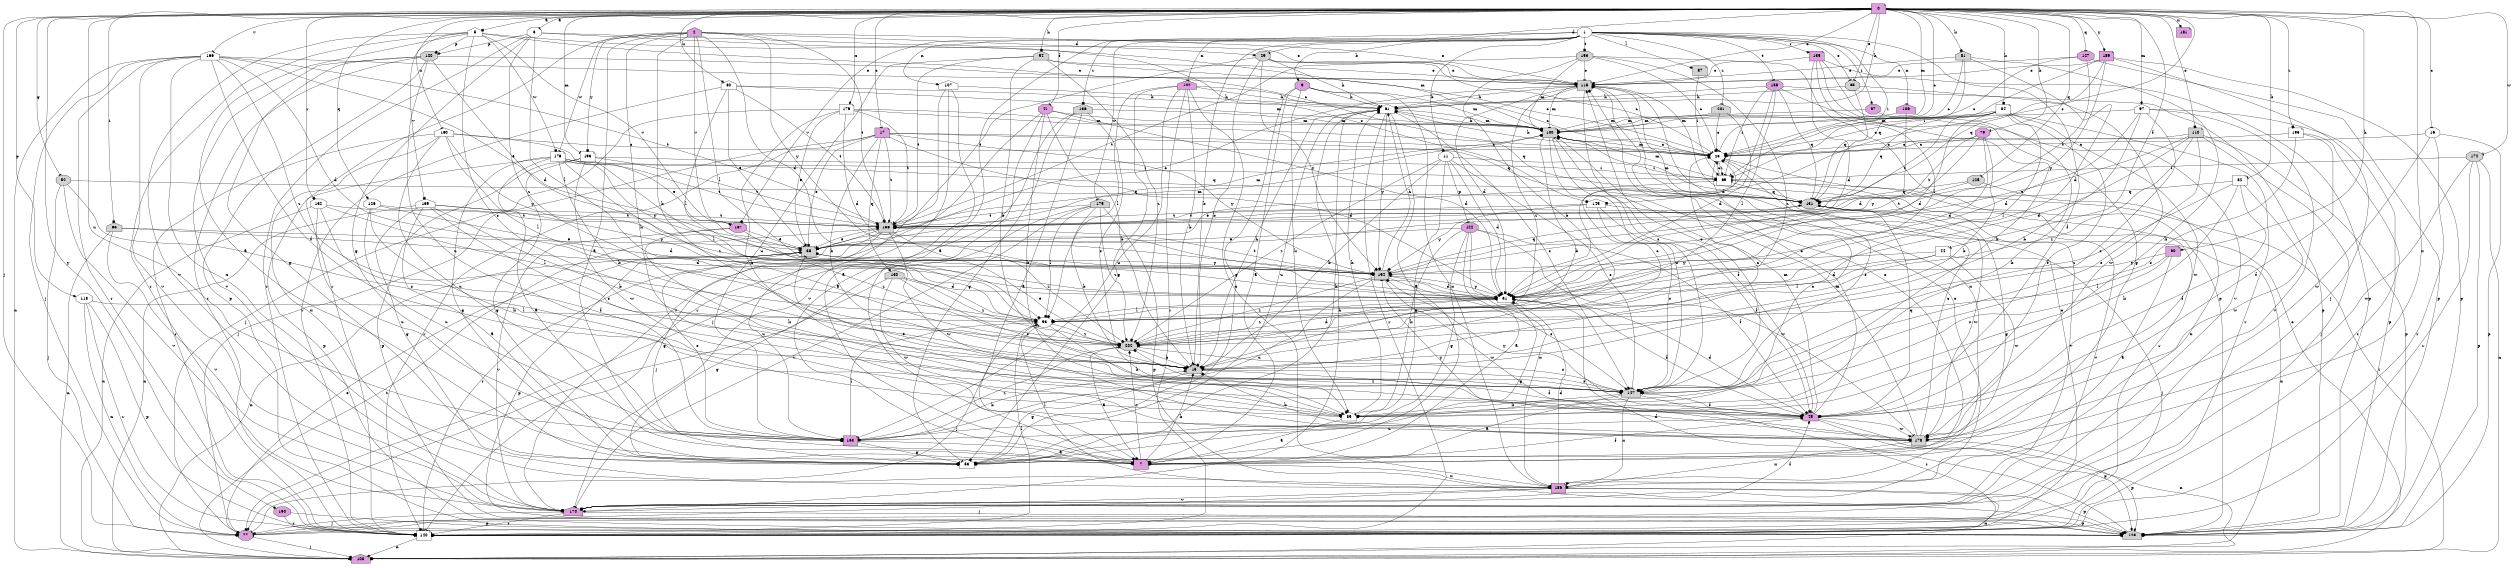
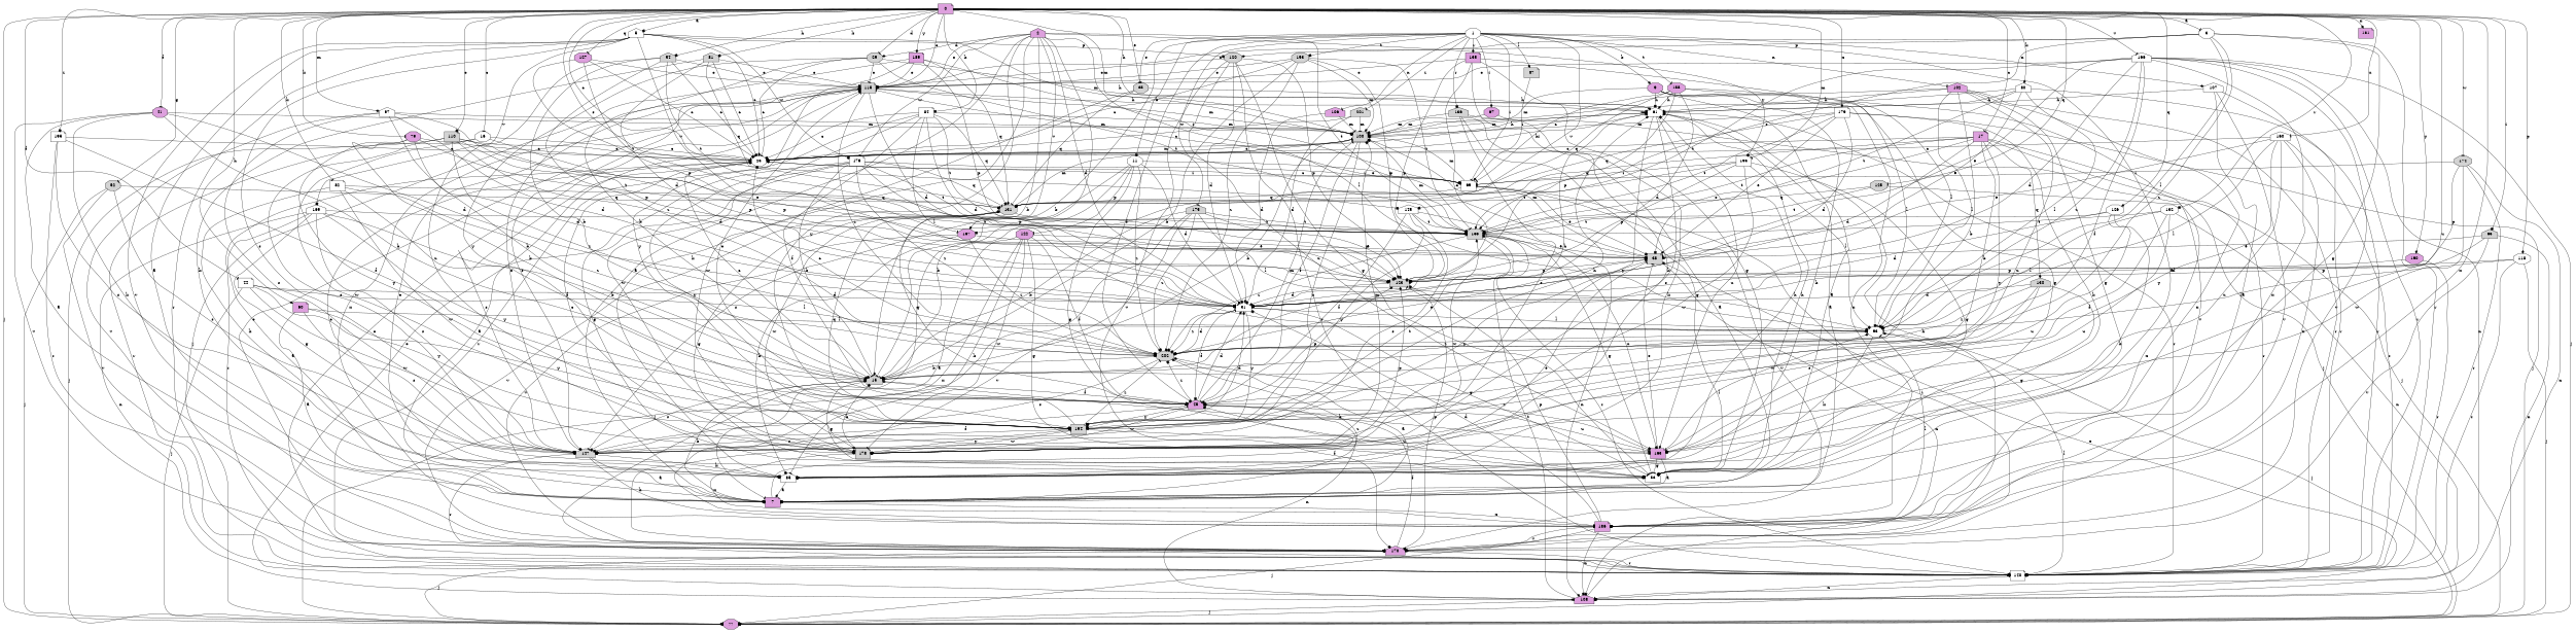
  strict digraph {
    node [fillcolor=white shape=octagon style=filled]
    edge [arrowhead=tee]
    0 [fillcolor=plum shape=note]
    3
    5 [shape=house]
    16
    17 [fillcolor=plum shape=note]
    23
    29 [fillcolor=lightgrey]
    35 [fillcolor=lightgrey]
    41 [fillcolor=plum]
    44 [shape=note]
    52 [fillcolor=lightgrey]
    54 [fillcolor=lightgrey shape=house]
    60 [fillcolor=plum shape=note]
    61 [shape=house]
    65 [fillcolor=lightgrey shape=house]
    77 [fillcolor=plum]
    79 [fillcolor=plum]
    80 [shape=house]
    81 [fillcolor=lightgrey shape=house]
    82 [shape=note]
    84 [shape=note]
    97 [shape=house]
    100 [fillcolor=lightgrey shape=note]
    110 [fillcolor=lightgrey shape=note]
    115 [fillcolor=lightgrey shape=note]
    118
    125 [fillcolor=lightgrey]
    126
    127 [fillcolor=plum]
    132
    145 [shape=house]
    160 [shape=house]
    163 [fillcolor=plum shape=note]
    166 [shape=house]
    174 [fillcolor=lightgrey]
    179 [shape=note]
    181 [fillcolor=plum shape=note]
    186 [fillcolor=plum shape=note]
    189 [fillcolor=plum shape=note]
    190 [fillcolor=plum]
    193 [shape=note]
    195 [shape=note]
    93
    140 [shape=note]
    53 [shape=house]
    120 [fillcolor=lightgrey]
    202 [fillcolor=lightgrey]
    7 [fillcolor=plum shape=note]
    167 [fillcolor=plum]
    176 [shape=note]
    147 [fillcolor=lightgrey shape=house]
    169 [shape=house]
    170 [fillcolor=plum shape=house]
    123 [fillcolor=lightgrey shape=house]
    178 [fillcolor=lightgrey shape=note]
    15 [fillcolor=lightgrey shape=house]
    31 [shape=house]
    156 [fillcolor=lightgrey shape=note]
    194 [fillcolor=lightgrey shape=note]
    38 [fillcolor=lightgrey shape=note]
    130 [fillcolor=lightgrey shape=house]
    131 [fillcolor=lightgrey]
    69 [shape=note]
    85 [shape=house]
    108 [fillcolor=plum shape=house]
    45 [fillcolor=plum shape=house]
    1
    9 [fillcolor=plum]
    11
    67 [fillcolor=plum]
    87 [fillcolor=lightgrey shape=note]
    102 [fillcolor=plum shape=house]
    106 [fillcolor=plum shape=house]
    107 [shape=house]
    135 [fillcolor=plum shape=note]
    136 [fillcolor=lightgrey shape=house]
    153 [fillcolor=lightgrey]
    155 [fillcolor=plum]
    175 [fillcolor=lightgrey shape=house]
    201 [fillcolor=lightgrey shape=house]
    122 [fillcolor=plum]
    2 [fillcolor=plum shape=house]
    0 -> 3 [label=a]
    0 -> 5 [arrowhead=box label=a]
    0 -> 16 [label=c]
    0 -> 17 [label=c]
    0 -> 23 [label=c]
    0 -> 29 [label=d]
    0 -> 35 [label=e]
    0 -> 41 [label=f]
    0 -> 44 [label=f]
    0 -> 52 [label=g]
    0 -> 54 [arrowhead=box label=h]
    0 -> 60 [arrowhead=diamond label=h]
    0 -> 61 [arrowhead=diamond label=h]
    0 -> 65 [arrowhead=box label=i]
    0 -> 77 [arrowhead=box label=j]
    0 -> 79 [label=k]
    0 -> 80 [arrowhead=diamond label=k]
    0 -> 81 [arrowhead=box label=k]
    0 -> 82 [label=k]
    0 -> 84 [arrowhead=box label=k]
    0 -> 97 [arrowhead=diamond label=m]
    0 -> 100 [arrowhead=box label=m]
    0 -> 110 [arrowhead=box label=o]
    0 -> 115 [arrowhead=diamond label=o]
    0 -> 118 [arrowhead=diamond label=p]
    0 -> 125 [label=q]
    0 -> 126 [arrowhead=diamond label=q]
    0 -> 127 [label=q]
    0 -> 132 [arrowhead=box label=r]
    0 -> 145 [arrowhead=box label=s]
    0 -> 160 [label=u]
    0 -> 163 [arrowhead=box label=u]
    0 -> 166 [label=v]
    0 -> 174 [label=w]
    0 -> 179 [arrowhead=diamond label=x]
    0 -> 181 [arrowhead=diamond label=x]
    0 -> 186 [arrowhead=box label=x]
    0 -> 189 [arrowhead=diamond label=y]
    0 -> 190 [arrowhead=diamond label=y]
    0 -> 193 [label=m]
    0 -> 195 [arrowhead=box label=z]
    3 -> 115 [arrowhead=diamond label=o]
    3 -> 145 [arrowhead=box label=s]
    3 -> 93 [arrowhead=diamond label=l]
    3 -> 140 [arrowhead=box label=r]
    3 -> 53 [label=g]
    3 -> 120 [arrowhead=diamond label=p]
    3 -> 202 [arrowhead=diamond label=z]
    5 -> 23 [arrowhead=diamond label=c]
    5 -> 100 [arrowhead=box label=m]
    5 -> 140 [arrowhead=box label=r]
    5 -> 120 [arrowhead=box label=p]
    5 -> 7 [arrowhead=diamond label=a]
    5 -> 167 [label=v]
    5 -> 176 [arrowhead=box label=w]
    5 -> 147 [label=s]
    5 -> 169 [arrowhead=box label=v]
    5 -> 170 [arrowhead=box label=v]
    16 -> 23 [label=c]
    16 -> 140 [arrowhead=diamond label=r]
    16 -> 123 [arrowhead=diamond label=p]
    16 -> 178 [label=w]
    17 -> 23 [arrowhead=diamond label=c]
    17 -> 77 [label=j]
    17 -> 140 [arrowhead=box label=r]
    17 -> 15 [arrowhead=box label=b]
    17 -> 31 [arrowhead=box label=d]
    17 -> 156 [arrowhead=diamond label=t]
    17 -> 194 [arrowhead=diamond label=y]
    17 -> 38 [arrowhead=box label=e]
    17 -> 130 [arrowhead=diamond label=q]
    17 -> 131 [arrowhead=diamond label=q]
    23 -> 61 [arrowhead=box label=h]
    23 -> 100 [label=m]
    23 -> 140 [arrowhead=box label=r]
    23 -> 147 [arrowhead=diamond label=s]
    23 -> 69 [arrowhead=diamond label=i]
    29 -> 23 [label=c]
    29 -> 61 [label=h]
    29 -> 115 [label=o]
    29 -> 15 [arrowhead=box label=b]
    29 -> 156 [label=t]
    29 -> 194 [arrowhead=box label=y]
    35 -> 61 [label=h]
    35 -> 178 [arrowhead=box label=w]
    35 -> 131 [label=q]
    41 -> 100 [label=m]
    41 -> 7 [arrowhead=box label=a]
    41 -> 170 [label=v]
    41 -> 15 [label=b]
    41 -> 31 [arrowhead=box label=d]
    41 -> 85 [arrowhead=diamond label=k]
    44 -> 77 [label=j]
    44 -> 93 [arrowhead=box label=l]
    44 -> 178 [arrowhead=diamond label=w]
    44 -> 31 [label=d]
    44 -> 194 [arrowhead=diamond label=y]
    52 -> 77 [arrowhead=diamond label=j]
    52 -> 147 [label=s]
    52 -> 170 [arrowhead=box label=v]
    52 -> 131 [label=q]
    54 -> 23 [label=c]
    54 -> 115 [label=o]
    54 -> 163 [arrowhead=box label=u]
    54 -> 202 [arrowhead=box label=z]
    54 -> 15 [arrowhead=diamond label=b]
    54 -> 156 [arrowhead=diamond label=t]
    60 -> 93 [label=l]
    60 -> 7 [label=a]
    60 -> 147 [arrowhead=diamond label=s]
    60 -> 194 [arrowhead=diamond label=y]
    61 -> 100 [label=m]
    61 -> 163 [arrowhead=diamond label=u]
    61 -> 140 [arrowhead=diamond label=r]
    61 -> 7 [arrowhead=box label=a]
    61 -> 147 [arrowhead=box label=s]
    61 -> 194 [arrowhead=box label=y]
    65 -> 170 [arrowhead=diamond label=v]
    65 -> 31 [label=d]
    65 -> 38 [arrowhead=diamond label=e]
    65 -> 108 [arrowhead=box label=n]
    77 -> 38 [arrowhead=diamond label=e]
    79 -> 23 [arrowhead=box label=c]
    79 -> 15 [arrowhead=box label=b]
    79 -> 31 [arrowhead=box label=d]
    79 -> 156 [arrowhead=diamond label=t]
    79 -> 194 [label=y]
    80 -> 61 [arrowhead=box label=h]
    80 -> 100 [label=m]
    80 -> 93 [arrowhead=diamond label=l]
    80 -> 140 [arrowhead=diamond label=r]
    80 -> 156 [arrowhead=diamond label=t]
    80 -> 38 [label=e]
    81 -> 23 [arrowhead=box label=c]
    81 -> 115 [arrowhead=box label=o]
    81 -> 31 [label=d]
    81 -> 131 [label=q]
    81 -> 85 [arrowhead=box label=k]
    82 -> 202 [arrowhead=box label=z]
    82 -> 178 [arrowhead=diamond label=w]
    82 -> 131 [arrowhead=box label=q]
    82 -> 85 [label=k]
    82 -> 45 [arrowhead=diamond label=f]
    84 -> 23 [arrowhead=box label=c]
    84 -> 100 [label=m]
    84 -> 93 [arrowhead=diamond label=l]
    84 -> 140 [label=r]
    84 -> 178 [arrowhead=diamond label=w]
    84 -> 31 [arrowhead=box label=d]
    84 -> 156 [arrowhead=diamond label=t]
    84 -> 131 [arrowhead=box label=q]
    84 -> 45 [arrowhead=diamond label=f]
    97 -> 100 [label=m]
    97 -> 147 [label=s]
    97 -> 170 [label=v]
    97 -> 123 [arrowhead=diamond label=p]
    97 -> 15 [label=b]
    97 -> 31 [label=d]
    100 -> 23 [arrowhead=box label=c]
    100 -> 61 [arrowhead=diamond label=h]
    100 -> 147 [arrowhead=diamond label=s]
    100 -> 15 [arrowhead=box label=b]
    100 -> 45 [label=f]
    110 -> 23 [label=c]
    110 -> 77 [label=j]
    110 -> 202 [arrowhead=diamond label=z]
    110 -> 147 [arrowhead=box label=s]
    110 -> 123 [arrowhead=box label=p]
    110 -> 31 [label=d]
    110 -> 38 [arrowhead=box label=e]
    115 -> 61 [arrowhead=box label=h]
    115 -> 100 [label=m]
    115 -> 186 [label=x]
    115 -> 202 [arrowhead=box label=z]
    115 -> 147 [arrowhead=box label=s]
    115 -> 31 [arrowhead=box label=d]
-   118 -> 77 [arrowhead=box label=n]
+   118 -> 77 [arrowhead=box label=j]
    118 -> 93 [label=l]
    118 -> 140 [arrowhead=diamond label=r]
    118 -> 123 [label=p]
    125 -> 186 [arrowhead=diamond label=x]
    125 -> 156 [arrowhead=diamond label=t]
    125 -> 131 [arrowhead=box label=q]
    126 -> 163 [label=u]
    126 -> 31 [label=d]
    126 -> 156 [arrowhead=diamond label=t]
    126 -> 85 [label=k]
    127 -> 23 [arrowhead=box label=c]
    127 -> 115 [label=o]
    127 -> 123 [label=p]
    127 -> 156 [label=t]
    132 -> 163 [arrowhead=diamond label=u]
    132 -> 93 [arrowhead=diamond label=l]
    132 -> 156 [label=t]
    132 -> 108 [label=n]
    132 -> 45 [arrowhead=box label=f]
    145 -> 147 [arrowhead=box label=s]
    145 -> 156 [arrowhead=box label=t]
    145 -> 194 [arrowhead=box label=y]
    145 -> 108 [arrowhead=diamond label=n]
    145 -> 45 [arrowhead=box label=f]
    160 -> 23 [label=c]
    160 -> 163 [arrowhead=box label=u]
    160 -> 186 [arrowhead=box label=x]
    160 -> 93 [label=l]
    160 -> 140 [arrowhead=diamond label=r]
    160 -> 194 [label=y]
    160 -> 38 [label=e]
    163 -> 93 [arrowhead=diamond label=l]
    163 -> 53 [label=g]
    163 -> 202 [arrowhead=diamond label=z]
    163 -> 7 [arrowhead=diamond label=a]
    163 -> 15 [arrowhead=diamond label=b]
    163 -> 38 [label=e]
    166 -> 77 [arrowhead=box label=j]
    166 -> 115 [label=o]
    166 -> 186 [arrowhead=diamond label=x]
    166 -> 140 [arrowhead=diamond label=r]
    166 -> 202 [arrowhead=box label=z]
    166 -> 170 [label=v]
    166 -> 31 [arrowhead=box label=d]
    166 -> 156 [arrowhead=diamond label=t]
    166 -> 38 [label=e]
    166 -> 108 [label=n]
    166 -> 45 [arrowhead=diamond label=f]
    174 -> 140 [arrowhead=box label=r]
    174 -> 123 [label=p]
    174 -> 178 [arrowhead=box label=w]
    174 -> 69 [label=i]
    174 -> 108 [arrowhead=box label=n]
    179 -> 77 [arrowhead=box label=j]
    179 -> 100 [arrowhead=diamond label=m]
    179 -> 31 [arrowhead=diamond label=d]
    179 -> 156 [label=t]
    179 -> 38 [arrowhead=diamond label=e]
    179 -> 131 [arrowhead=box label=q]
    179 -> 85 [arrowhead=diamond label=k]
    186 -> 77 [label=j]
    186 -> 93 [label=l]
    186 -> 170 [arrowhead=diamond label=v]
    186 -> 123 [arrowhead=box label=p]
    186 -> 31 [arrowhead=box label=d]
    186 -> 108 [arrowhead=box label=n]
    189 -> 77 [label=j]
    189 -> 115 [label=o]
    189 -> 123 [arrowhead=box label=p]
    189 -> 194 [arrowhead=box label=y]
    189 -> 131 [arrowhead=diamond label=q]
    189 -> 69 [arrowhead=box label=i]
    190 -> 140 [arrowhead=box label=r]
    190 -> 123 [label=p]
    193 -> 93 [arrowhead=box label=l]
    193 -> 53 [arrowhead=box label=g]
    193 -> 123 [arrowhead=diamond label=p]
    193 -> 178 [label=w]
    193 -> 156 [arrowhead=diamond label=t]
    193 -> 69 [label=i]
    195 -> 23 [arrowhead=diamond label=c]
    195 -> 140 [label=r]
    195 -> 147 [arrowhead=box label=s]
    195 -> 45 [arrowhead=diamond label=f]
    93 -> 77 [label=j]
    93 -> 202 [arrowhead=box label=z]
    93 -> 85 [arrowhead=box label=k]
    140 -> 115 [arrowhead=box label=o]
    140 -> 93 [arrowhead=diamond label=l]
    140 -> 108 [arrowhead=diamond label=n]
    53 -> 61 [label=h]
    120 -> 115 [arrowhead=diamond label=o]
    120 -> 163 [arrowhead=box label=u]
    120 -> 140 [arrowhead=box label=r]
    120 -> 53 [label=g]
    120 -> 170 [arrowhead=box label=v]
    120 -> 123 [arrowhead=box label=p]
    120 -> 31 [arrowhead=box label=d]
    202 -> 23 [arrowhead=box label=c]
    202 -> 7 [arrowhead=box label=a]
    202 -> 147 [arrowhead=box label=s]
    202 -> 15 [arrowhead=box label=b]
    202 -> 31 [label=d]
    202 -> 38 [arrowhead=box label=e]
    7 -> 115 [arrowhead=box label=o]
    7 -> 186 [label=x]
    7 -> 202 [arrowhead=diamond label=z]
    7 -> 15 [arrowhead=diamond label=b]
    7 -> 45 [arrowhead=box label=f]
    167 -> 202 [arrowhead=box label=z]
    167 -> 170 [arrowhead=diamond label=v]
    167 -> 38 [arrowhead=diamond label=e]
    167 -> 85 [arrowhead=box label=k]
    176 -> 53 [arrowhead=diamond label=g]
    176 -> 202 [arrowhead=diamond label=z]
    176 -> 7 [arrowhead=diamond label=a]
    176 -> 123 [arrowhead=box label=p]
    176 -> 15 [label=b]
    176 -> 156 [label=t]
    176 -> 194 [arrowhead=box label=y]
    176 -> 131 [label=q]
    176 -> 69 [arrowhead=box label=i]
    147 -> 115 [arrowhead=diamond label=o]
-   147 -> 186 [label=x]
+   147 -> 186 [label=k]
    147 -> 140 [arrowhead=diamond label=r]
    147 -> 7 [arrowhead=diamond label=a]
    147 -> 85 [arrowhead=diamond label=k]
    147 -> 45 [label=f]
    169 -> 53 [arrowhead=box label=g]
    169 -> 7 [label=a]
    169 -> 147 [label=s]
    169 -> 15 [arrowhead=box label=b]
    169 -> 156 [arrowhead=box label=t]
    169 -> 194 [arrowhead=diamond label=y]
    169 -> 108 [arrowhead=diamond label=n]
    170 -> 61 [arrowhead=box label=h]
    170 -> 77 [arrowhead=diamond label=j]
    170 -> 115 [arrowhead=box label=o]
    170 -> 140 [label=r]
    170 -> 123 [label=p]
    170 -> 45 [arrowhead=diamond label=f]
    123 -> 31 [arrowhead=diamond label=d]
    178 -> 23 [label=c]
    178 -> 100 [arrowhead=box label=m]
    178 -> 186 [label=x]
    178 -> 123 [arrowhead=diamond label=p]
    178 -> 15 [arrowhead=box label=b]
    178 -> 194 [label=y]
    15 -> 23 [arrowhead=box label=c]
    15 -> 61 [label=h]
    15 -> 53 [label=g]
    15 -> 147 [arrowhead=box label=s]
    15 -> 45 [arrowhead=box label=f]
    31 -> 93 [label=l]
    31 -> 53 [label=g]
    31 -> 202 [arrowhead=box label=z]
    31 -> 194 [arrowhead=diamond label=y]
    31 -> 45 [arrowhead=box label=f]
    156 -> 100 [arrowhead=box label=m]
    156 -> 163 [arrowhead=box label=u]
    156 -> 140 [label=r]
    156 -> 53 [label=g]
    156 -> 202 [arrowhead=box label=z]
    156 -> 178 [arrowhead=diamond label=w]
    156 -> 38 [label=e]
    194 -> 61 [arrowhead=diamond label=h]
    194 -> 163 [label=u]
    194 -> 202 [label=z]
    194 -> 147 [arrowhead=diamond label=s]
    194 -> 178 [arrowhead=diamond label=w]
    194 -> 31 [arrowhead=diamond label=d]
    194 -> 156 [arrowhead=diamond label=t]
    194 -> 131 [arrowhead=diamond label=q]
    38 -> 100 [arrowhead=diamond label=m]
    38 -> 115 [label=o]
    38 -> 123 [arrowhead=diamond label=p]
    38 -> 194 [arrowhead=box label=y]
    38 -> 108 [arrowhead=box label=n]
    130 -> 53 [arrowhead=diamond label=g]
    130 -> 202 [arrowhead=diamond label=z]
    130 -> 147 [arrowhead=box label=s]
    130 -> 178 [arrowhead=box label=w]
    130 -> 31 [arrowhead=box label=d]
    131 -> 100 [label=m]
    131 -> 53 [arrowhead=diamond label=g]
    131 -> 170 [arrowhead=diamond label=v]
    131 -> 178 [arrowhead=diamond label=w]
    131 -> 156 [arrowhead=diamond label=t]
    69 -> 23 [arrowhead=diamond label=c]
    69 -> 100 [arrowhead=diamond label=m]
    69 -> 170 [arrowhead=box label=v]
    69 -> 38 [arrowhead=box label=e]
    69 -> 131 [label=q]
    85 -> 23 [label=c]
    85 -> 61 [arrowhead=box label=h]
    85 -> 7 [arrowhead=diamond label=a]
    85 -> 38 [label=e]
-   77 -> 108 [arrowhead=diamond label=j]
+   108 -> 77 [arrowhead=diamond label=j]
    108 -> 115 [arrowhead=box label=o]
    108 -> 156 [arrowhead=box label=t]
    108 -> 69 [label=i]
    45 -> 100 [label=m]
    45 -> 115 [label=o]
    45 -> 163 [arrowhead=diamond label=u]
    45 -> 202 [arrowhead=box label=z]
    45 -> 123 [arrowhead=diamond label=p]
    45 -> 178 [arrowhead=diamond label=w]
    45 -> 31 [arrowhead=diamond label=d]
    45 -> 194 [arrowhead=box label=y]
    45 -> 131 [arrowhead=box label=q]
    45 -> 108 [label=n]
    1 -> 35 [label=e]
    1 -> 7 [label=a]
    1 -> 167 [arrowhead=box label=v]
    1 -> 15 [label=b]
    1 -> 69 [label=i]
    1 -> 45 [arrowhead=box label=f]
    1 -> 9 [arrowhead=diamond label=b]
    1 -> 11 [arrowhead=box label=b]
    1 -> 67 [arrowhead=diamond label=i]
    1 -> 87 [arrowhead=diamond label=l]
    1 -> 102 [label=n]
    1 -> 106 [label=n]
    1 -> 107 [arrowhead=diamond label=n]
    1 -> 135 [arrowhead=diamond label=r]
    1 -> 136 [arrowhead=box label=r]
    1 -> 153 [arrowhead=box label=t]
    1 -> 155 [label=t]
    1 -> 175 [label=w]
    1 -> 201 [label=z]
    9 -> 61 [arrowhead=box label=h]
    9 -> 100 [label=m]
    9 -> 186 [arrowhead=diamond label=x]
    9 -> 53 [arrowhead=box label=g]
    9 -> 7 [arrowhead=box label=a]
    9 -> 85 [arrowhead=diamond label=k]
    11 -> 53 [arrowhead=box label=g]
    11 -> 202 [arrowhead=diamond label=z]
    11 -> 147 [label=s]
    11 -> 15 [label=b]
    11 -> 31 [arrowhead=diamond label=d]
    11 -> 69 [arrowhead=box label=i]
    11 -> 122 [label=p]
    67 -> 100 [arrowhead=box label=m]
    67 -> 85 [label=k]
    87 -> 69 [arrowhead=diamond label=i]
    102 -> 23 [label=c]
    102 -> 61 [label=h]
    102 -> 163 [label=u]
    102 -> 186 [label=x]
    102 -> 93 [arrowhead=box label=l]
    102 -> 140 [arrowhead=diamond label=r]
    102 -> 53 [arrowhead=box label=g]
    102 -> 15 [arrowhead=diamond label=b]
    106 -> 100 [label=m]
    106 -> 31 [arrowhead=diamond label=d]
    107 -> 61 [label=h]
    107 -> 140 [label=r]
    107 -> 7 [label=a]
    107 -> 170 [label=v]
    135 -> 115 [label=o]
    135 -> 93 [label=l]
    135 -> 53 [label=g]
    135 -> 123 [arrowhead=box label=p]
    135 -> 31 [arrowhead=diamond label=d]
    135 -> 85 [label=k]
    136 -> 77 [arrowhead=box label=j]
    136 -> 100 [arrowhead=box label=m]
    136 -> 53 [label=g]
    136 -> 7 [arrowhead=box label=a]
    136 -> 147 [label=s]
    153 -> 23 [arrowhead=box label=c]
    153 -> 100 [arrowhead=diamond label=m]
    153 -> 115 [label=o]
    153 -> 202 [arrowhead=box label=z]
    153 -> 123 [label=p]
    153 -> 15 [arrowhead=diamond label=b]
    153 -> 156 [label=t]
    155 -> 61 [arrowhead=diamond label=h]
    155 -> 93 [arrowhead=box label=l]
    155 -> 170 [arrowhead=box label=v]
    155 -> 123 [arrowhead=box label=p]
    155 -> 31 [arrowhead=box label=d]
    155 -> 131 [label=q]
    155 -> 69 [label=i]
    175 -> 77 [arrowhead=diamond label=j]
    175 -> 93 [arrowhead=box label=l]
    175 -> 202 [arrowhead=diamond label=z]
    175 -> 170 [label=v]
    175 -> 123 [arrowhead=diamond label=p]
    175 -> 15 [arrowhead=diamond label=b]
    175 -> 156 [arrowhead=diamond label=t]
    201 -> 23 [arrowhead=diamond label=c]
    201 -> 100 [label=m]
    201 -> 31 [arrowhead=box label=d]
    122 -> 186 [label=x]
    122 -> 53 [arrowhead=diamond label=g]
    122 -> 7 [label=a]
    122 -> 178 [label=w]
    122 -> 38 [arrowhead=box label=e]
    122 -> 85 [label=k]
    122 -> 45 [arrowhead=box label=f]
    2 -> 29 [arrowhead=diamond label=d]
    2 -> 115 [arrowhead=diamond label=o]
    2 -> 193 [arrowhead=box label=y]
    2 -> 93 [arrowhead=box label=l]
    2 -> 140 [arrowhead=box label=r]
    2 -> 7 [arrowhead=diamond label=a]
    2 -> 167 [arrowhead=diamond label=v]
    2 -> 176 [label=w]
    2 -> 15 [arrowhead=diamond label=b]
    2 -> 31 [label=d]
    2 -> 156 [arrowhead=diamond label=t]
    2 -> 194 [arrowhead=diamond label=y]
    2 -> 85 [label=k]
  }
